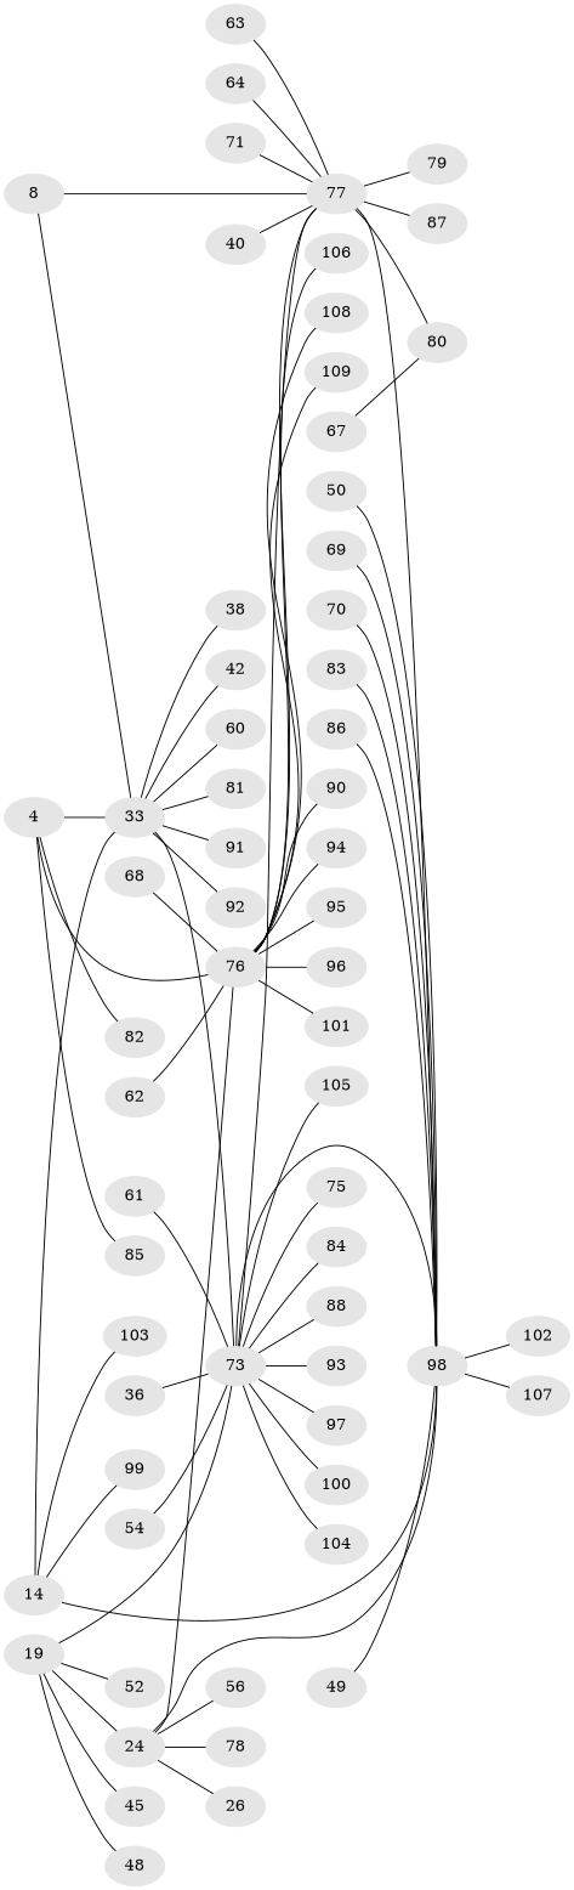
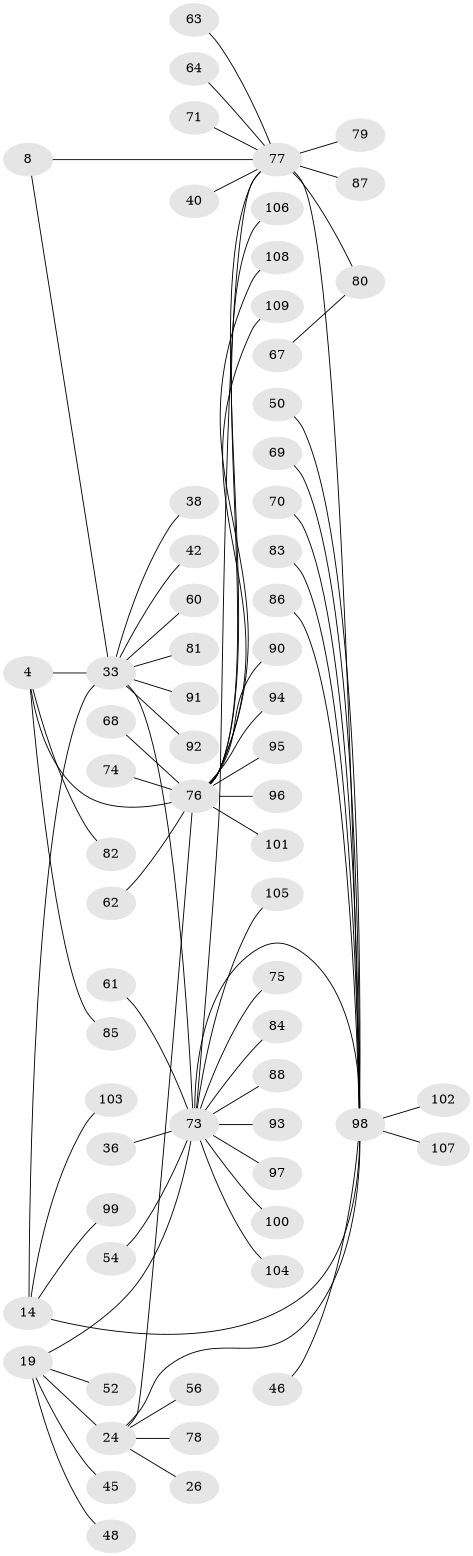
  graph {
    fontname="DejaVu Serif"
    rankdir=LR
    node [color=gray90 fontname="DejaVu Serif" style=filled]
    edge [fontname="DejaVu Serif"]
    4 [super="+1"]
    33 [super="+5+29"]
    76 [super="+23+65+53+25+55"]
    82 [super="+32"]
    85
    73 [super="+20"]
    38
    42
    60
    81
    91
    92 [super="+66"]
    77 [super="+41+59+34+10"]
    90 [super="+89"]
    94 [super="+43"]
    95
    96
    101
    106
    108
    109 [super="+39"]
    8 [super="+6"]
    98 [super="+30+15+27"]
    79
    80
    87
    14 [super="+12"]
    99
    103
    102 [super="+58"]
    107
    19 [super="+16"]
    24 [super="+21"]
    45
    48
    52 [super="+37"]
    26
    56
    78
    75 [super="+72"]
    84
    88 [super="+46"]
    93
    97
    100
    104
    105
    36
    40
-   49
+   49 [label=46]
    50
    54
    61
    62
    63
    64
    67 [super="+47"]
    68
    69
    70
    71
+   74 [super="+44+51"]
    83
    86
    4 -- 33 [weight=6]
    4 -- 76
    4 -- 82
    4 -- 85
    33 -- 73
    33 -- 38
    33 -- 42
    33 -- 60
    33 -- 81
    33 -- 91
    33 -- 92
    76 -- 77 [weight=3]
    76 -- 90
    76 -- 94
    76 -- 95
    76 -- 96
    76 -- 101
    76 -- 106
    76 -- 108
    76 -- 109
    73 -- 77 [weight=3]
    73 -- 98 [weight=2]
    73 -- 75
    73 -- 84
    73 -- 88
    73 -- 93
    73 -- 97
    73 -- 100
    73 -- 104
    73 -- 105
    77 -- 98
    77 -- 79
    77 -- 80
    77 -- 87
    8 -- 33
    8 -- 77 [weight=6]
    98 -- 102
    98 -- 107
    14 -- 33
    14 -- 98 [weight=6]
    14 -- 99
    14 -- 103
    19 -- 73 [weight=6]
    19 -- 24
    19 -- 45
    19 -- 48
    19 -- 52
    24 -- 76 [weight=6]
    24 -- 98
    24 -- 26
    24 -- 56
    24 -- 78
    36 -- 73
    40 -- 77
    49 -- 98
    50 -- 98
    54 -- 73
    61 -- 73
    62 -- 76
    63 -- 77
    64 -- 77
    67 -- 80
    68 -- 76
    69 -- 98
    70 -- 98
    71 -- 77
+   74 -- 76
    83 -- 98
    86 -- 98
  }
